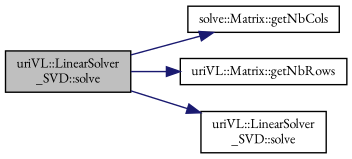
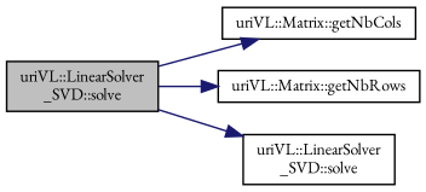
  digraph {
    rankdir=LR
    fontname="EB Garamond"
    node [color=black fillcolor=white fontname="EB Garamond" fontsize=10 shape=record style=filled]
    edge [color=midnightblue fontname="EB Garamond" fontsize=10 labelfontname=Helvetica labelfontsize=10 style=solid]
    n1 [fillcolor=grey75 fontcolor=black height=0.2 label="uriVL::LinearSolver\l_SVD::solve" width=0.4]
-   n2 [height=0.2 label="solve::Matrix::getNbCols" width=0.4]
+   n2 [height=0.2 label="uriVL::Matrix::getNbCols" width=0.4]
    n3 [height=0.2 label="uriVL::Matrix::getNbRows" width=0.4]
    n4 [height=0.2 label="uriVL::LinearSolver\l_SVD::solve" width=0.4]
    n1 -> n2
    n1 -> n3
    n1 -> n4
  }
